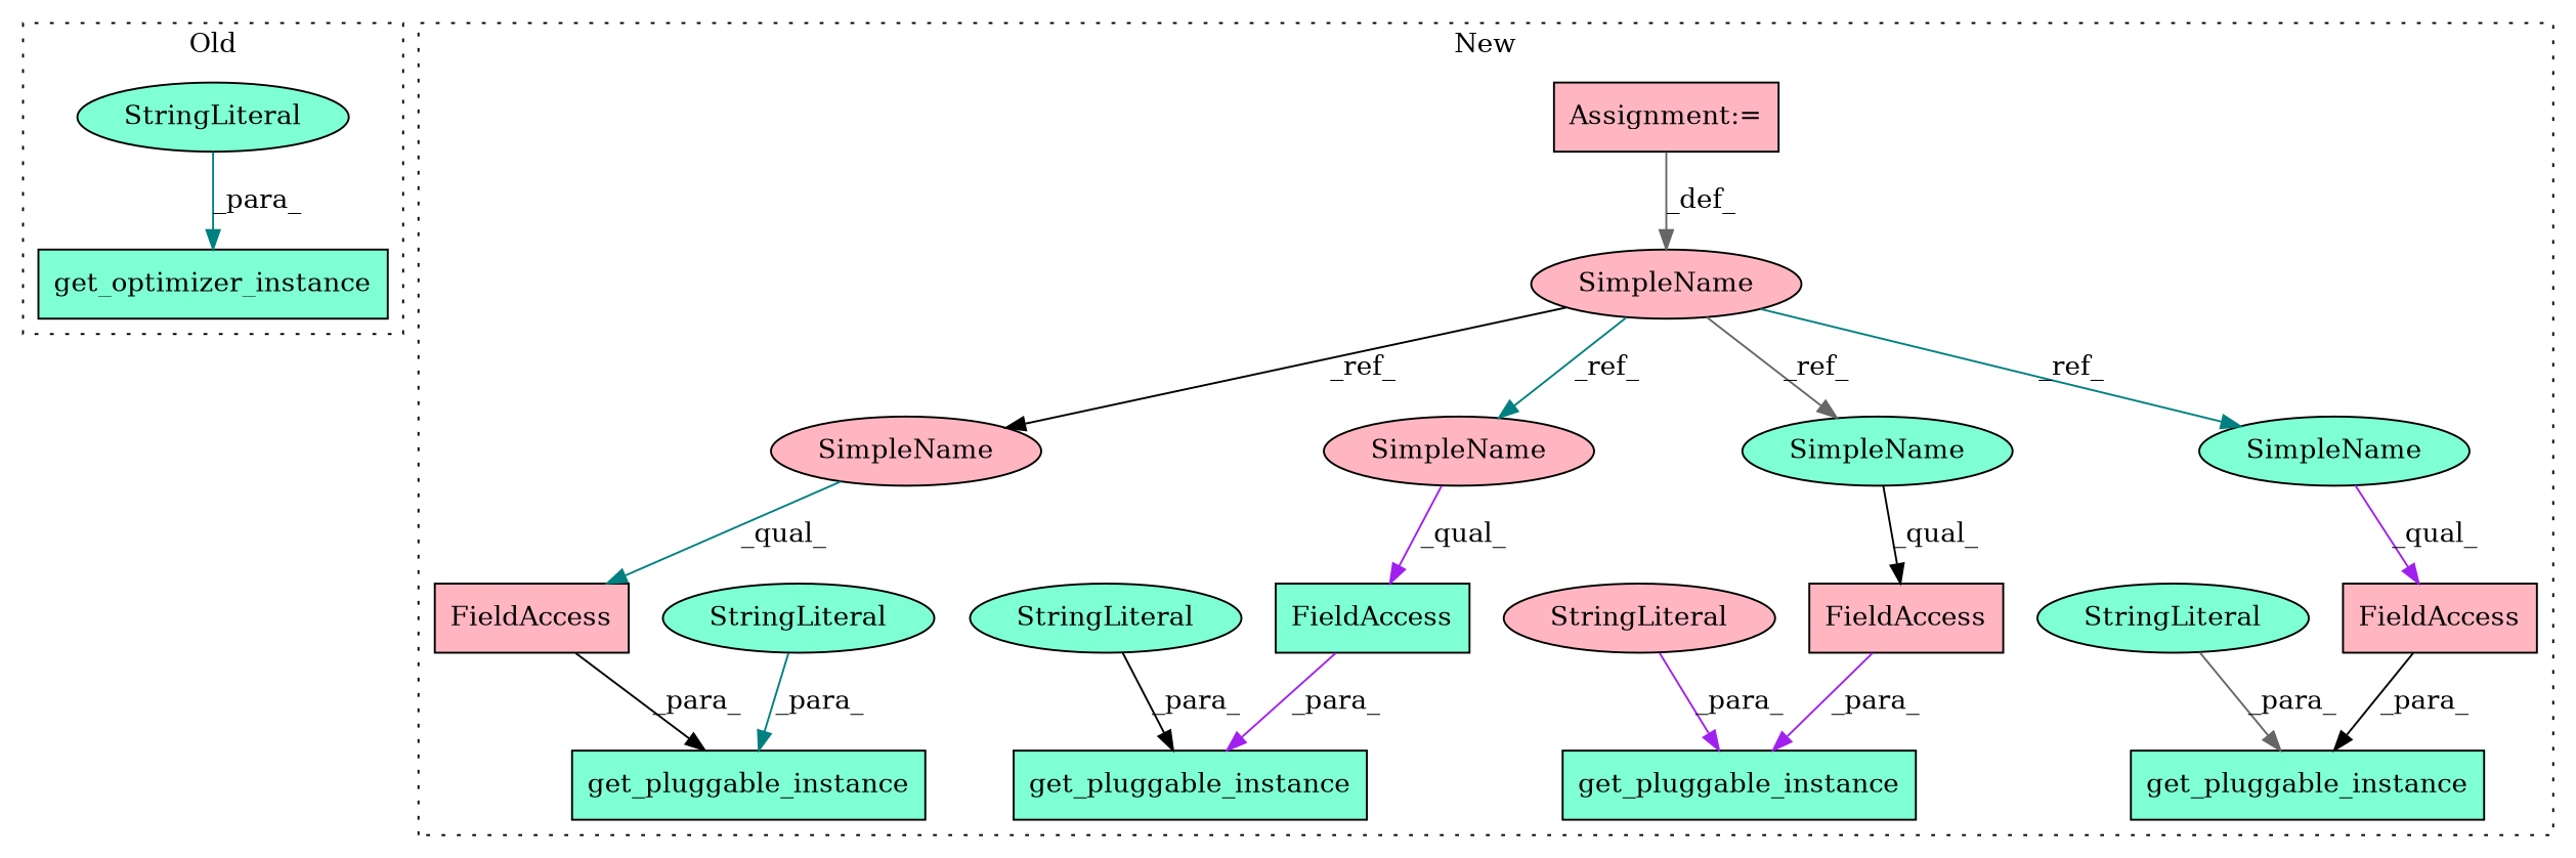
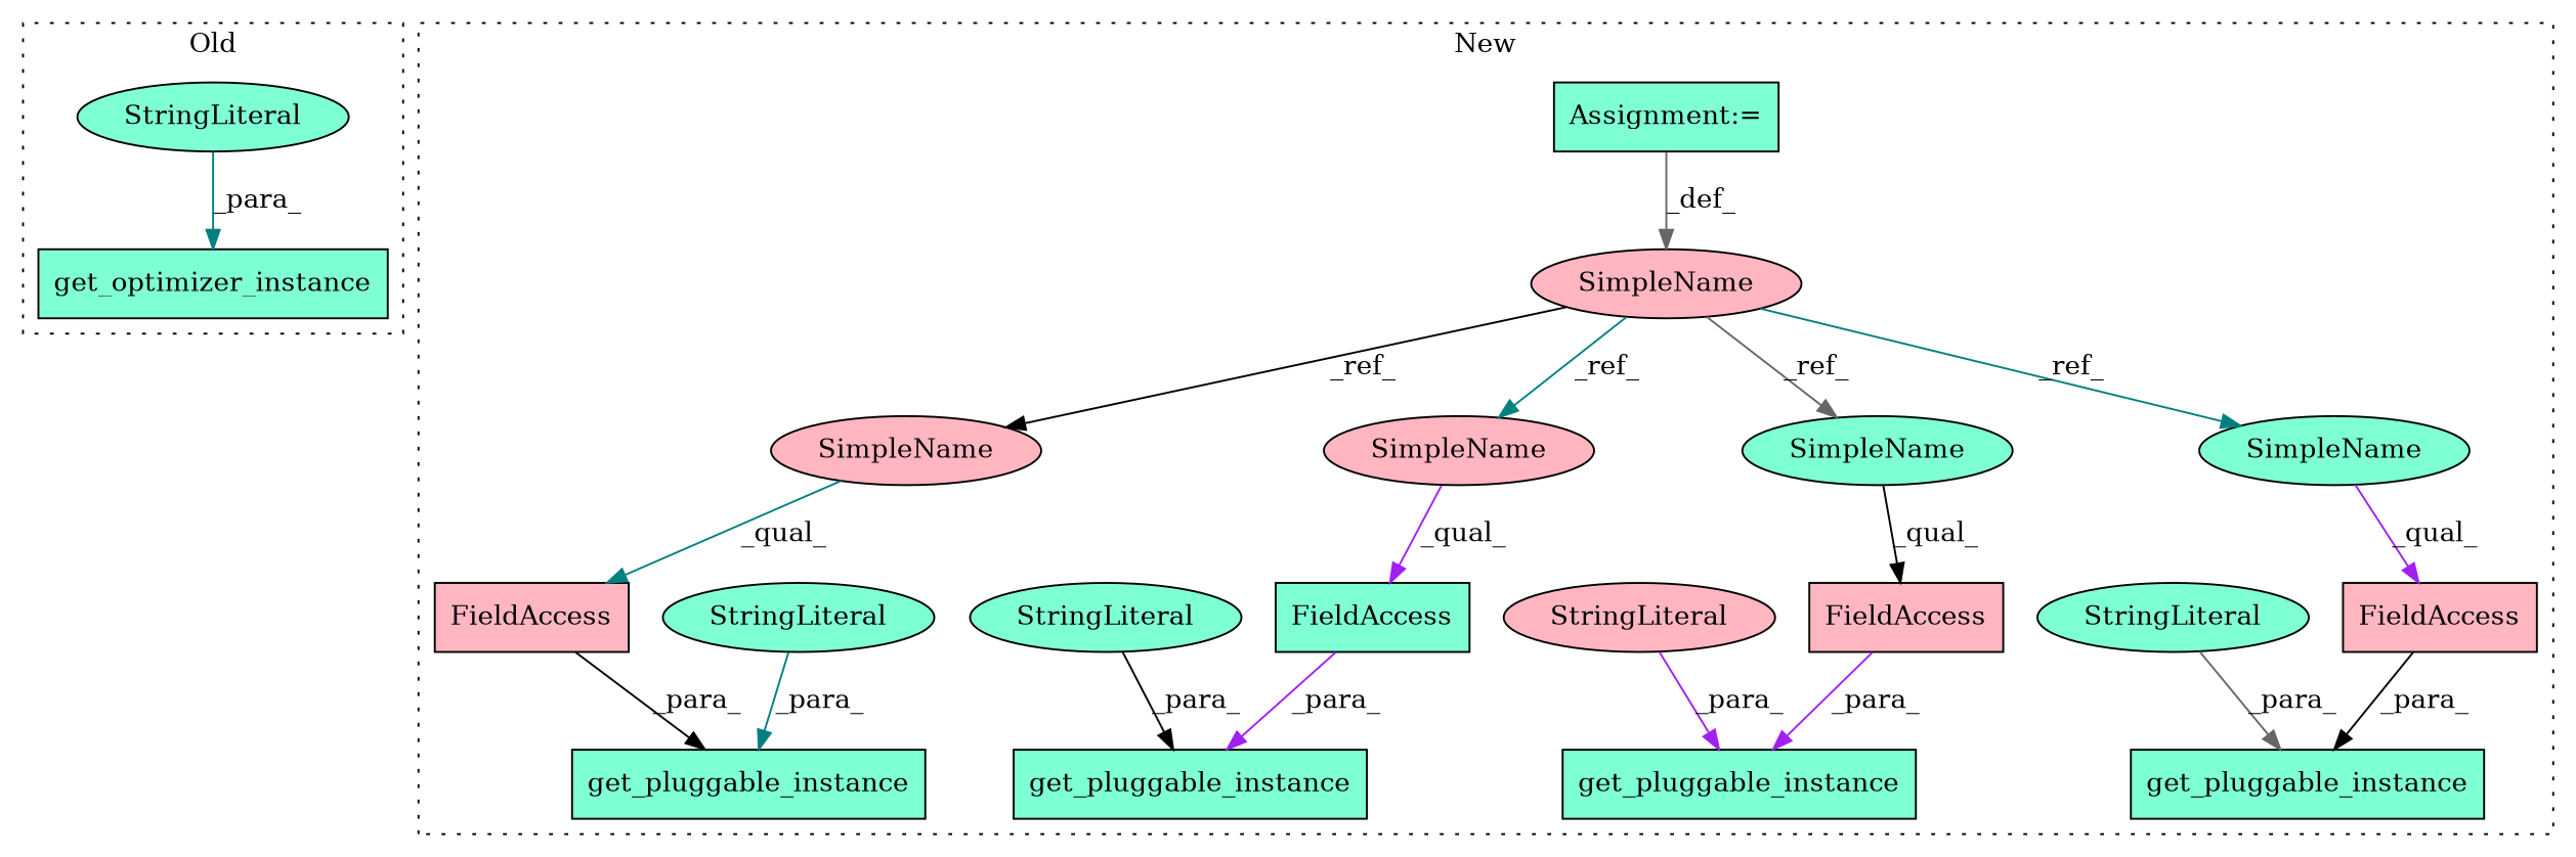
  digraph {
    node [a=32 l=13 s=3217 shape=box style=filled fillcolor=aquamarine]
    edge [color=teal]
    n1 [l="23,1" label=get_optimizer_instance s="3101,3134"]
    n2 [a=45 l=10 label=StringLiteral s=3124 shape=ellipse]
    n3 [l="23,1" label=get_pluggable_instance s="3194,3246"]
    n4 [a=22 l=23 label=FieldAccess fillcolor=lightpink]
-   n5 [a=7 label="Assignment:=" s=2750 fillcolor=lightpink]
+   n5 [a=7 label="Assignment:=" s=2750]
    n6 [a=45 l=5 label=StringLiteral s=3241 shape=ellipse]
    n7 [l="23,1" label=get_pluggable_instance s="3098,3155"]
    n8 [a=42 label=SimpleName s=2750 shape=ellipse fillcolor=lightpink]
    n9 [a=22 l=23 label=FieldAccess s=3121 fillcolor=lightpink]
    n10 [a=45 l=10 label=StringLiteral s=3145 shape=ellipse]
    n11 [l="23,1" label=get_pluggable_instance s="2865,2922"]
    n12 [a=22 l=27 label=FieldAccess s=2888 fillcolor=lightpink]
    n13 [l="23,1" label=get_pluggable_instance s="2975,3033"]
    n14 [a=22 l=30 label=FieldAccess s=2998]
    n15 [a=45 l=4 label=StringLiteral s=3029 shape=ellipse]
    n16 [a=45 l=6 label=StringLiteral s=2916 shape=ellipse fillcolor=lightpink]
    n17 [a=42 label=SimpleName s=3121 shape=ellipse fillcolor=lightpink]
    n18 [a=42 label=SimpleName s=2998 shape=ellipse fillcolor=lightpink]
    n19 [a=42 label=SimpleName shape=ellipse]
    n20 [a=42 label=SimpleName s=2888 shape=ellipse]
    subgraph cluster_1 {
      label=Old
      style=dotted
      n1
      n2
    }
    subgraph cluster_2 {
      label=New
      style=dotted
      n3
      n4
      n5
      n6
      n7
      n8
      n9
      n10
      n11
      n12
      n13
      n14
      n15
      n16
      n17
      n18
      n19
      n20
    }
    n2 -> n1 [label=_para_]
    n4 -> n3 [label=_para_ color=black]
    n5 -> n8 [label=_def_ color=gray40]
    n6 -> n3 [label=_para_ color=gray40]
    n8 -> n17 [label=_ref_ color=black]
    n8 -> n18 [label=_ref_]
    n8 -> n19 [label=_ref_]
    n8 -> n20 [label=_ref_ color=gray40]
    n9 -> n7 [label=_para_ color=black]
    n10 -> n7 [label=_para_]
    n12 -> n11 [label=_para_ color=purple]
    n14 -> n13 [label=_para_ color=purple]
    n15 -> n13 [label=_para_ color=black]
    n16 -> n11 [label=_para_ color=purple]
    n17 -> n9 [label=_qual_]
    n18 -> n14 [label=_qual_ color=purple]
    n19 -> n4 [label=_qual_ color=purple]
    n20 -> n12 [label=_qual_ color=black]
  }
